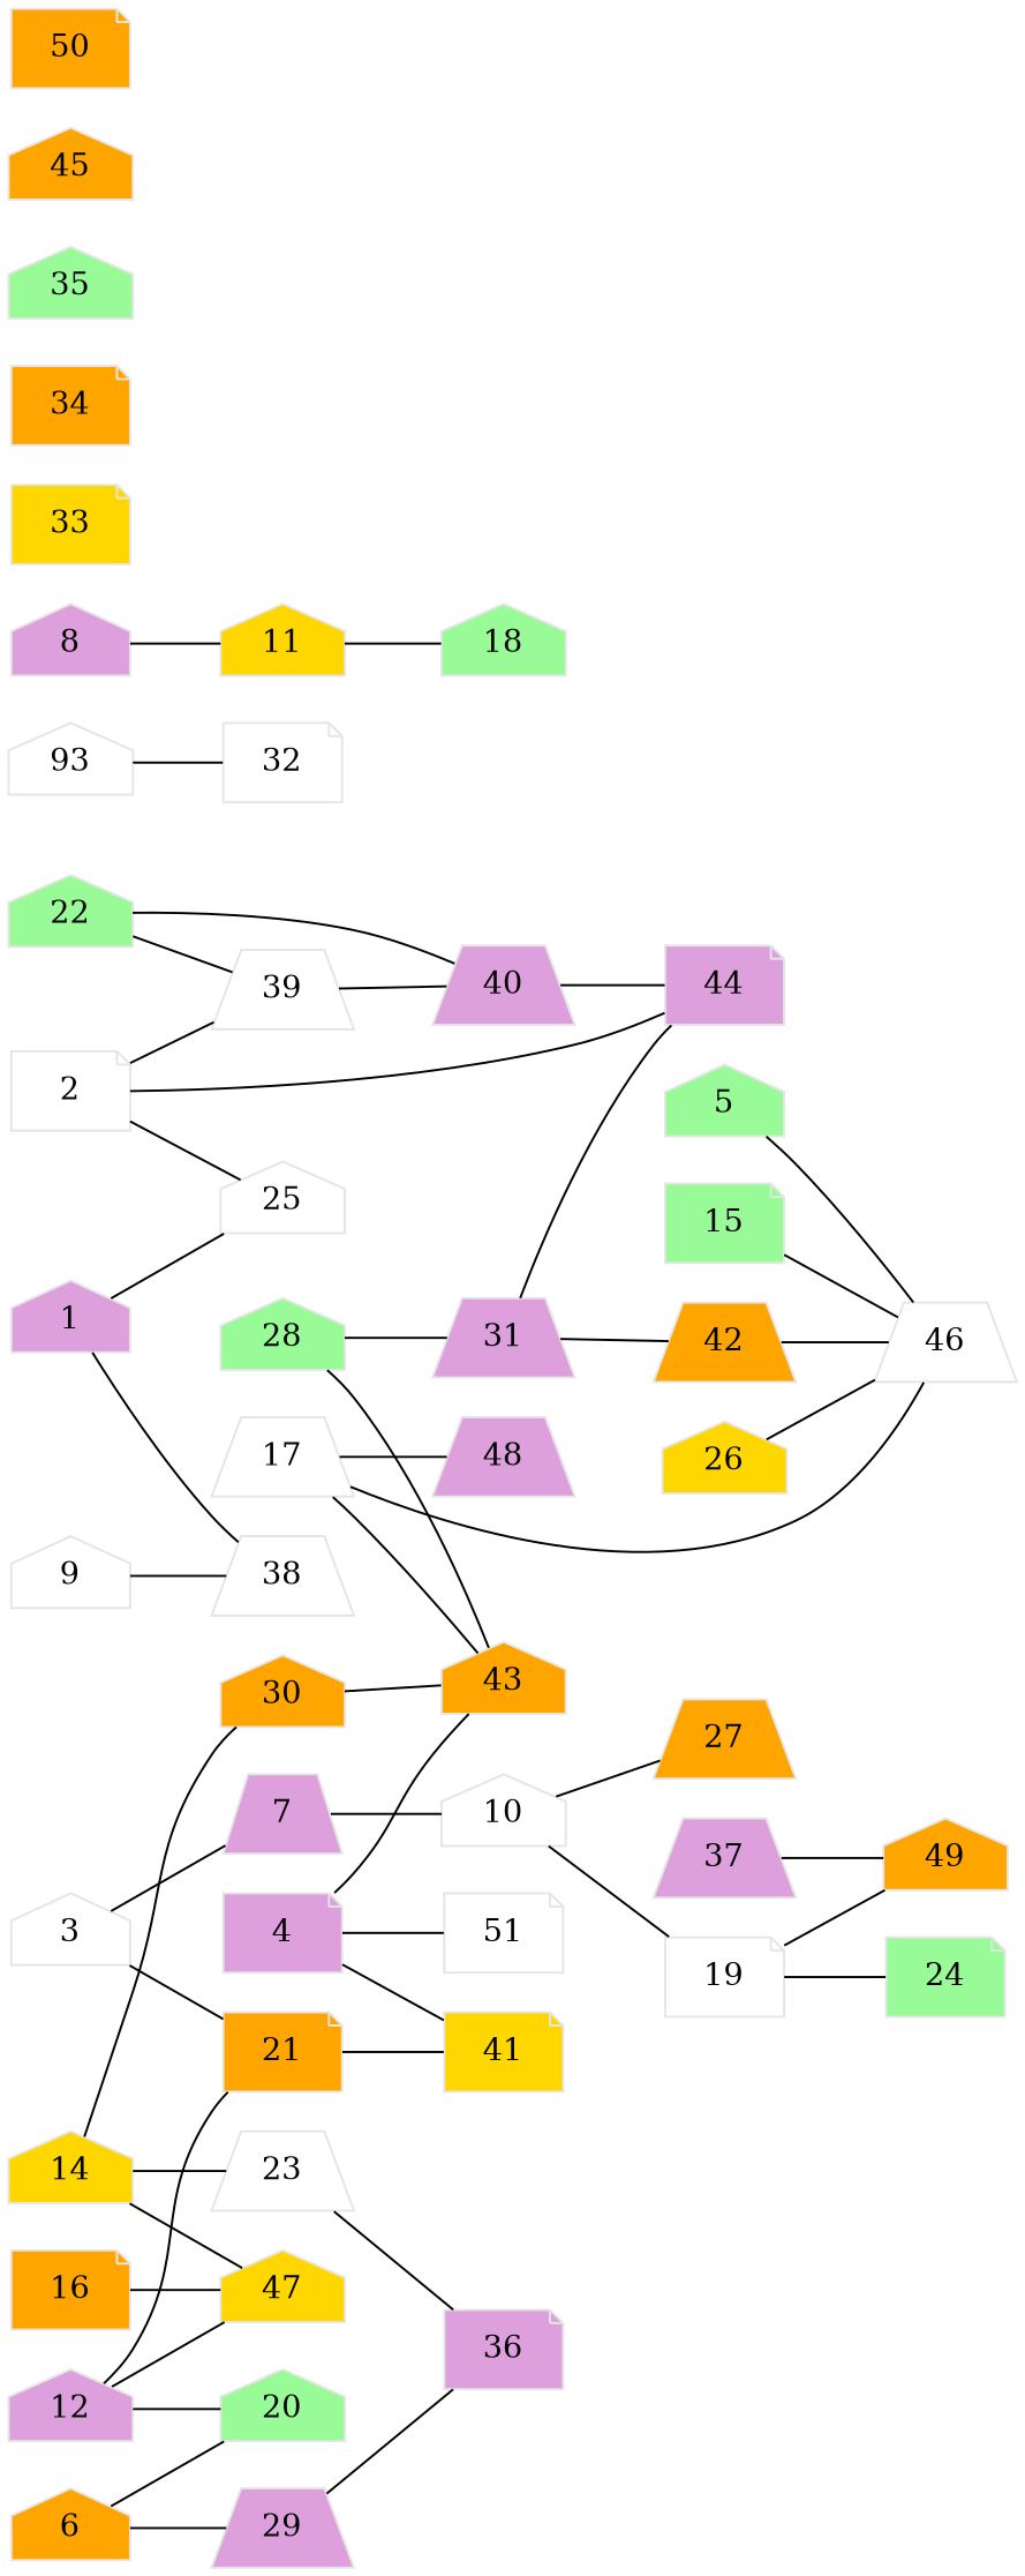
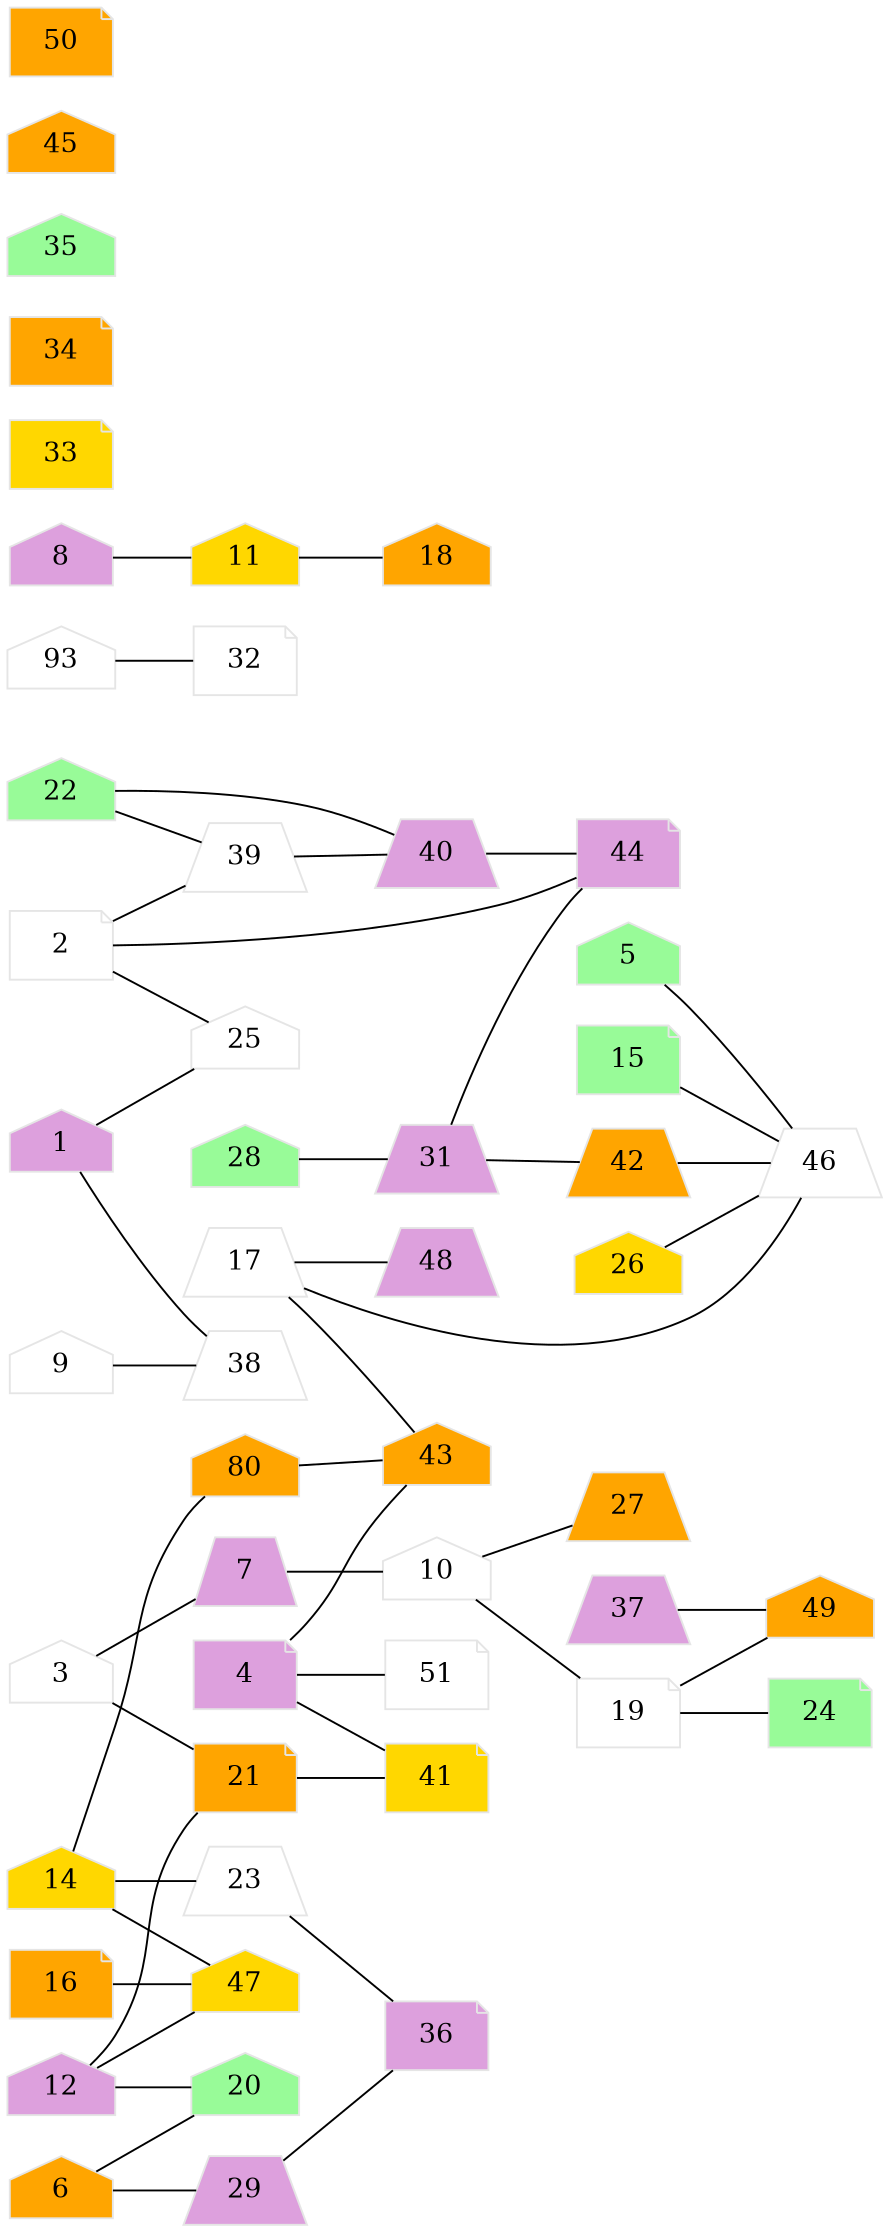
  graph {
    rankdir=LR
    node [color=gray90 fillcolor=white shape=house style=filled]
    1 [fillcolor=plum]
    25
    38 [shape=trapezium]
    2 [shape=note]
    39 [shape=trapezium]
    44 [fillcolor=plum shape=note]
    32 [shape=note]
    40 [fillcolor=plum shape=trapezium]
    7 [fillcolor=plum shape=trapezium]
    3
    21 [fillcolor=orange shape=note]
    10
    41 [fillcolor=gold shape=note]
    4 [fillcolor=plum shape=note]
    43 [fillcolor=orange]
    51 [shape=note]
    5 [fillcolor=palegreen]
    46 [shape=trapezium]
    6 [fillcolor=orange]
    20 [fillcolor=palegreen]
    29 [fillcolor=plum shape=trapezium]
    36 [fillcolor=plum shape=note]
    19 [shape=note]
    27 [fillcolor=orange shape=trapezium]
    8 [fillcolor=plum]
    11 [fillcolor=gold]
-   18 [fillcolor=palegreen]
+   18 [fillcolor=orange]
    9
    24 [fillcolor=palegreen shape=note]
    49 [fillcolor=orange]
    12 [fillcolor=plum]
    47 [fillcolor=gold]
    n33 [label=93]
    14 [fillcolor=gold]
    23 [shape=trapezium]
-   30 [fillcolor=orange]
+   30 [fillcolor=orange label=80]
    15 [fillcolor=palegreen shape=note]
    16 [fillcolor=orange shape=note]
    17 [shape=trapezium]
    48 [fillcolor=plum shape=trapezium]
    22 [fillcolor=palegreen]
    26 [fillcolor=gold]
    28 [fillcolor=palegreen]
    31 [fillcolor=plum shape=trapezium]
    42 [fillcolor=orange shape=trapezium]
    33 [fillcolor=gold shape=note]
    34 [fillcolor=orange shape=note]
    35 [fillcolor=palegreen]
    37 [fillcolor=plum shape=trapezium]
    45 [fillcolor=orange]
    50 [fillcolor=orange shape=note]
    1 -- 25
    1 -- 38
    2 -- 25
    2 -- 39
    2 -- 44
    39 -- 40
    40 -- 44
    7 -- 10
    3 -- 7
    3 -- 21
    21 -- 41
    10 -- 19
    10 -- 27
    4 -- 41
    4 -- 43
    4 -- 51
    5 -- 46
    6 -- 20
    6 -- 29
    29 -- 36
    19 -- 24
    19 -- 49
    8 -- 11
    11 -- 18
    9 -- 38
    12 -- 21
    12 -- 20
    12 -- 47
    n33 -- 32
    14 -- 47
    14 -- 23
    14 -- 30
    23 -- 36
    30 -- 43
    15 -- 46
    16 -- 47
    17 -- 43
    17 -- 46
    17 -- 48
    22 -- 39
    22 -- 40
    26 -- 46
-   28 -- 43
    28 -- 31
    31 -- 44
    31 -- 42
    42 -- 46
    37 -- 49
  }
